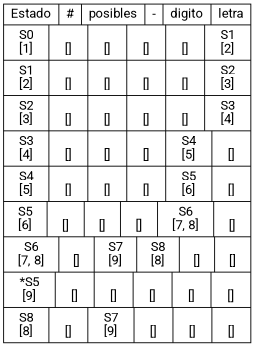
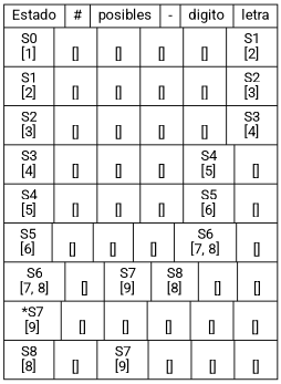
  digraph {
    rankdir=LR
    fontname=Roboto
-   n1 [label="{Estado|#|posibles|-|digito|letra}|{S0\n[1]|\n[]|\n[]|\n[]|\n[]|S1\n[2]}|{S1\n[2]|\n[]|\n[]|\n[]|\n[]|S2\n[3]}|{S2\n[3]|\n[]|\n[]|\n[]|\n[]|S3\n[4]}|{S3\n[4]|\n[]|\n[]|\n[]|S4\n[5]|\n[]}|{S4\n[5]|\n[]|\n[]|\n[]|S5\n[6]|\n[]}|{S5\n[6]|\n[]|\n[]|\n[]|S6\n[7, 8]|\n[]}|{S6\n[7, 8]|\n[]|S7\n[9]|S8\n[8]|\n[]|\n[]}|{*S5\n[9]|\n[]|\n[]|\n[]|\n[]|\n[]}|{S8\n[8]|\n[]|S7\n[9]|\n[]|\n[]|\n[]}" shape=record fontname=Roboto]
+   n1 [label="{Estado|#|posibles|-|digito|letra}|{S0\n[1]|\n[]|\n[]|\n[]|\n[]|S1\n[2]}|{S1\n[2]|\n[]|\n[]|\n[]|\n[]|S2\n[3]}|{S2\n[3]|\n[]|\n[]|\n[]|\n[]|S3\n[4]}|{S3\n[4]|\n[]|\n[]|\n[]|S4\n[5]|\n[]}|{S4\n[5]|\n[]|\n[]|\n[]|S5\n[6]|\n[]}|{S5\n[6]|\n[]|\n[]|\n[]|S6\n[7, 8]|\n[]}|{S6\n[7, 8]|\n[]|S7\n[9]|S8\n[8]|\n[]|\n[]}|{*S7\n[9]|\n[]|\n[]|\n[]|\n[]|\n[]}|{S8\n[8]|\n[]|S7\n[9]|\n[]|\n[]|\n[]}" shape=record fontname=Roboto]
  }
